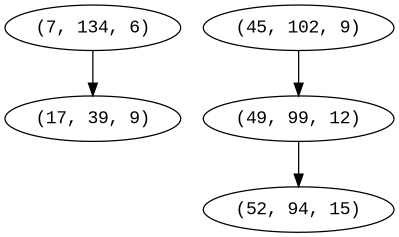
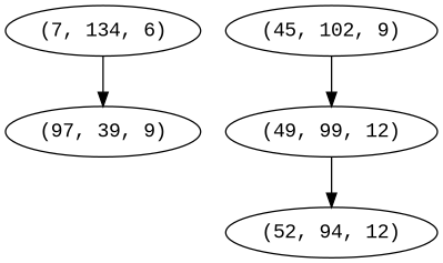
  digraph {
    fontname="Liberation Mono"
    node [fontname="Liberation Mono"]
    edge [fontname="Liberation Mono"]
    "(7, 134, 6)"
-   "(17, 39, 9)"
+   "(17, 39, 9)" [label="(97, 39, 9)"]
    "(45, 102, 9)"
    "(49, 99, 12)"
-   "(52, 94, 15)"
+   "(52, 94, 15)" [label="(52, 94, 12)"]
    "(7, 134, 6)" -> "(17, 39, 9)"
    "(45, 102, 9)" -> "(49, 99, 12)"
    "(49, 99, 12)" -> "(52, 94, 15)"
  }
